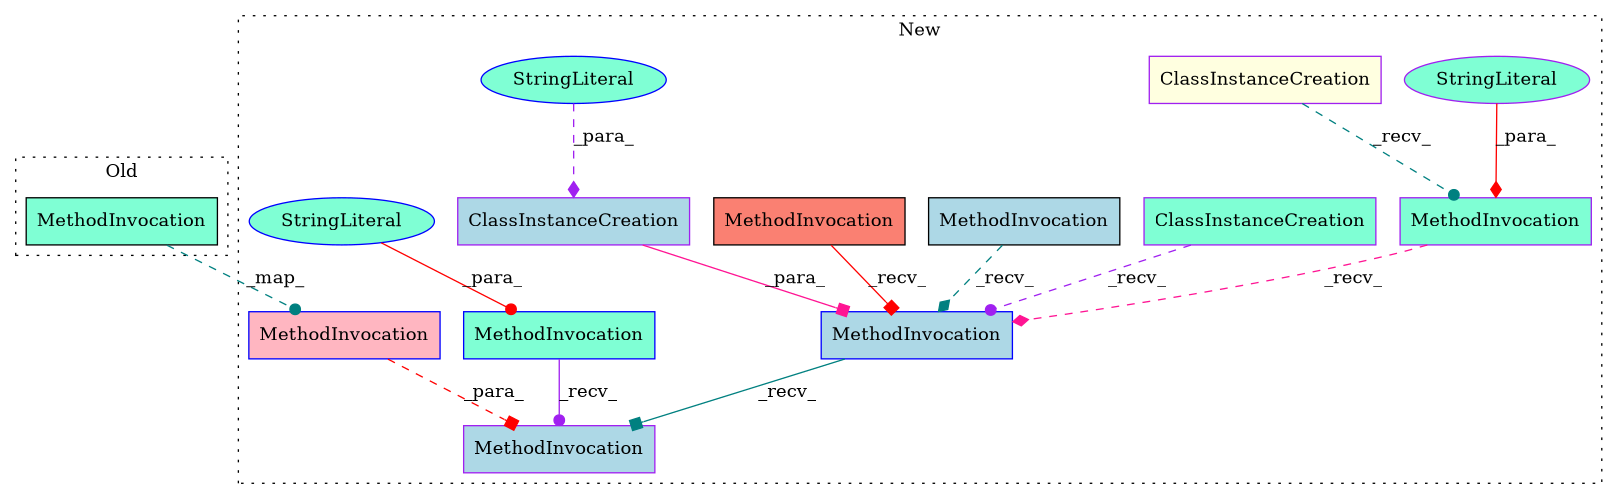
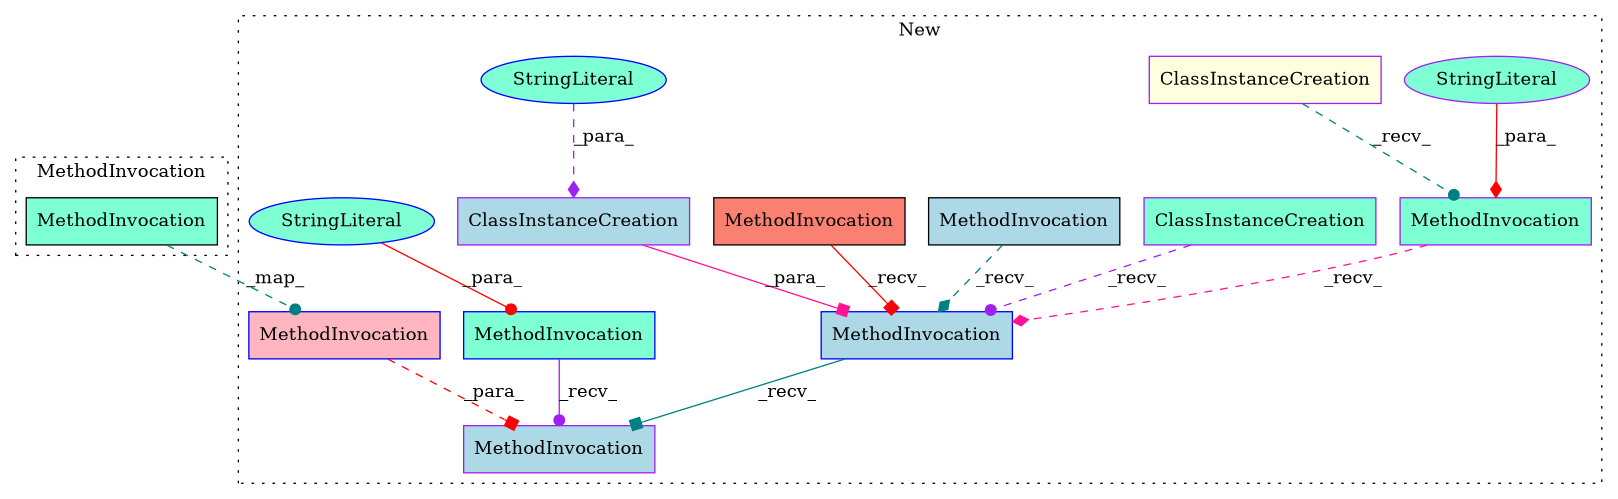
  digraph {
    node [a=32 l="13,1" shape=box style=filled fillcolor=aquamarine color=purple]
    edge [color=teal style=dashed arrowhead=dot]
    n1 [a=14 l="9,1" label=ClassInstanceCreation s="6203,6233"]
    n2 [a=14 l="9,1" label=ClassInstanceCreation s="6641,6665" fillcolor=lightblue]
    n3 [a=14 l="9,1" label=ClassInstanceCreation s="6375,6403" fillcolor=lightyellow]
    n4 [label=MethodInvocation s="7009,7103" fillcolor=lightpink color=blue]
    n5 [l="4,1" label=MethodInvocation s="6637,6696" fillcolor=lightblue color=blue]
    n6 [label=MethodInvocation s="6151,6179" fillcolor=lightblue color=black]
    n7 [label=MethodInvocation s="6405,6437"]
    n8 [l="4,1" label=MethodInvocation s="6969,7104" fillcolor=lightblue]
    n9 [label=MethodInvocation s="6578,6617" fillcolor=salmon color=black]
    n10 [label=MethodInvocation s="6753,6789" color=blue]
    n11 [a=45 l=15 label=StringLiteral s=6650 shape=ellipse color=blue]
    n12 [a=45 l=23 label=StringLiteral s=6766 shape=ellipse color=blue]
    n13 [a=45 l=19 label=StringLiteral s=6418 shape=ellipse]
    n14 [label=MethodInvocation s="6321,6415" color=black]
    subgraph cluster_1 {
      label=New
      style=dotted
      n1
      n2
      n3
      n4
      n5
      n6
      n7
      n8
      n9
      n10
      n11
      n12
      n13
    }
    subgraph cluster_2 {
-     label=Old
+     label=MethodInvocation
      style=dotted
      n14
    }
    n1 -> n5 [label=_recv_ color=purple]
    n2 -> n5 [label=_para_ color=deeppink style=solid arrowhead=box]
    n3 -> n7 [label=_recv_]
    n4 -> n8 [label=_para_ color=red arrowhead=box]
    n5 -> n8 [label=_recv_ style=solid arrowhead=box]
    n6 -> n5 [label=_recv_ arrowhead=diamond]
    n7 -> n5 [label=_recv_ color=deeppink arrowhead=diamond]
    n9 -> n5 [label=_recv_ color=red style=solid arrowhead=box]
    n10 -> n8 [label=_recv_ color=purple style=solid]
    n11 -> n2 [label=_para_ color=purple arrowhead=diamond]
    n12 -> n10 [label=_para_ color=red style=solid]
    n13 -> n7 [label=_para_ color=red style=solid arrowhead=diamond]
    n14 -> n4 [label=_map_]
  }
